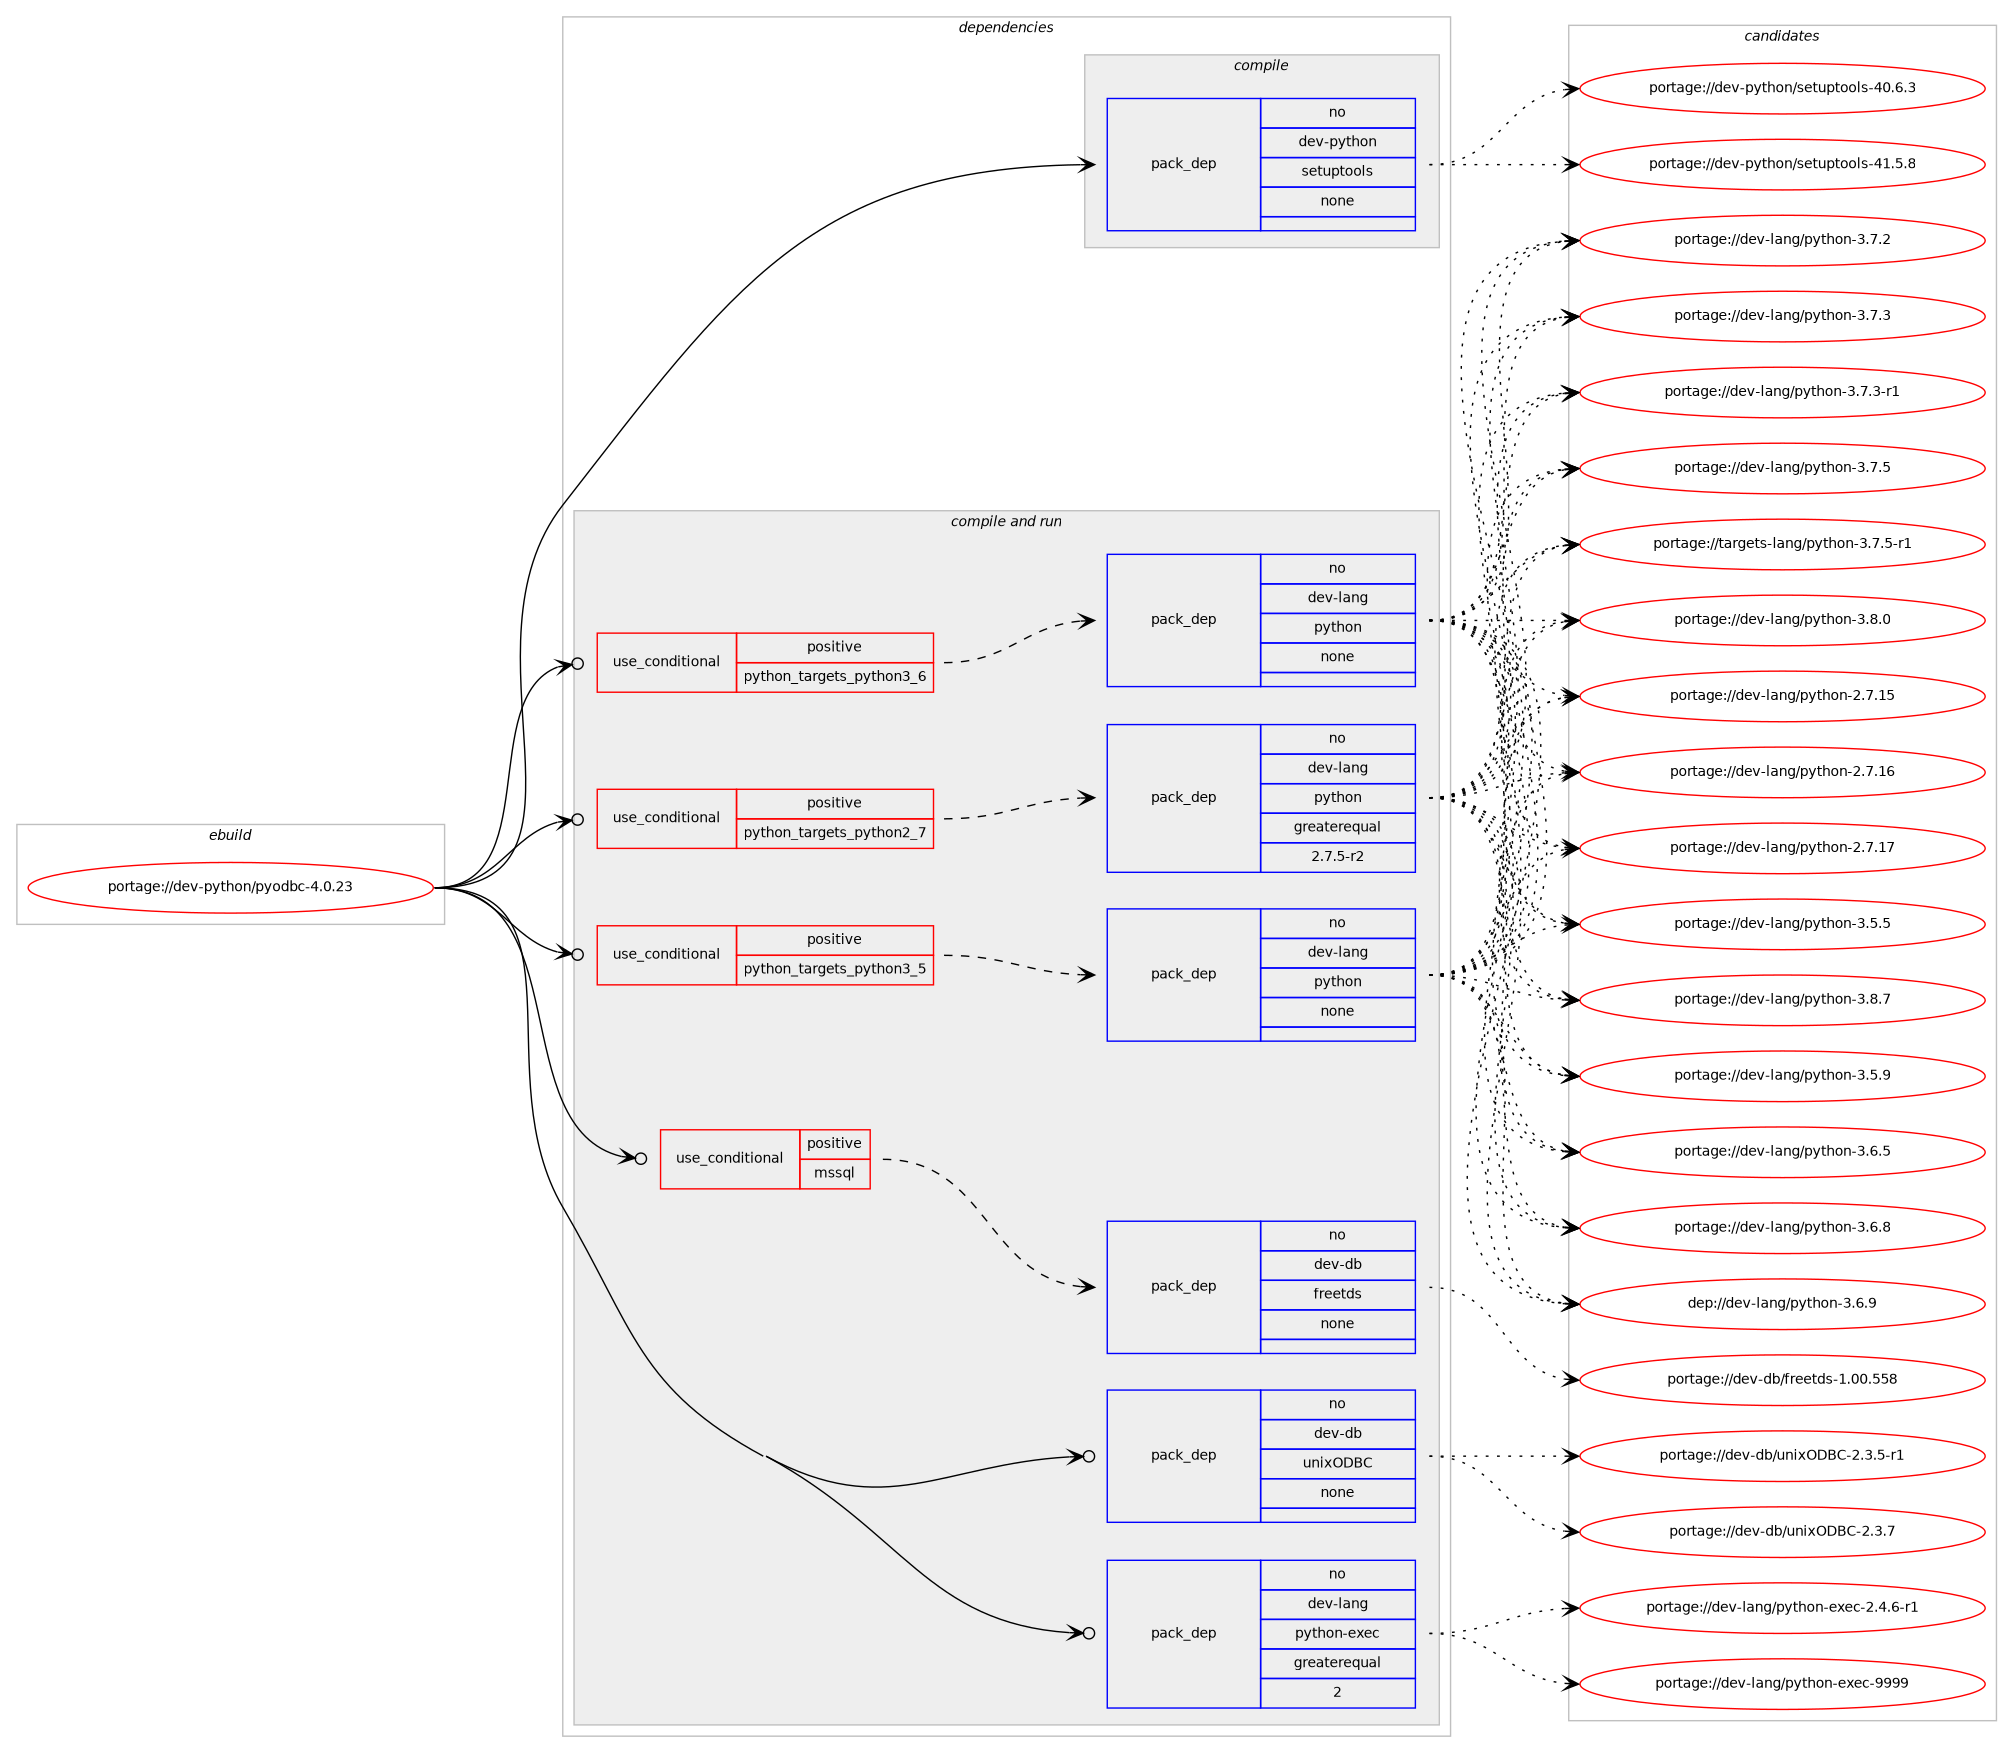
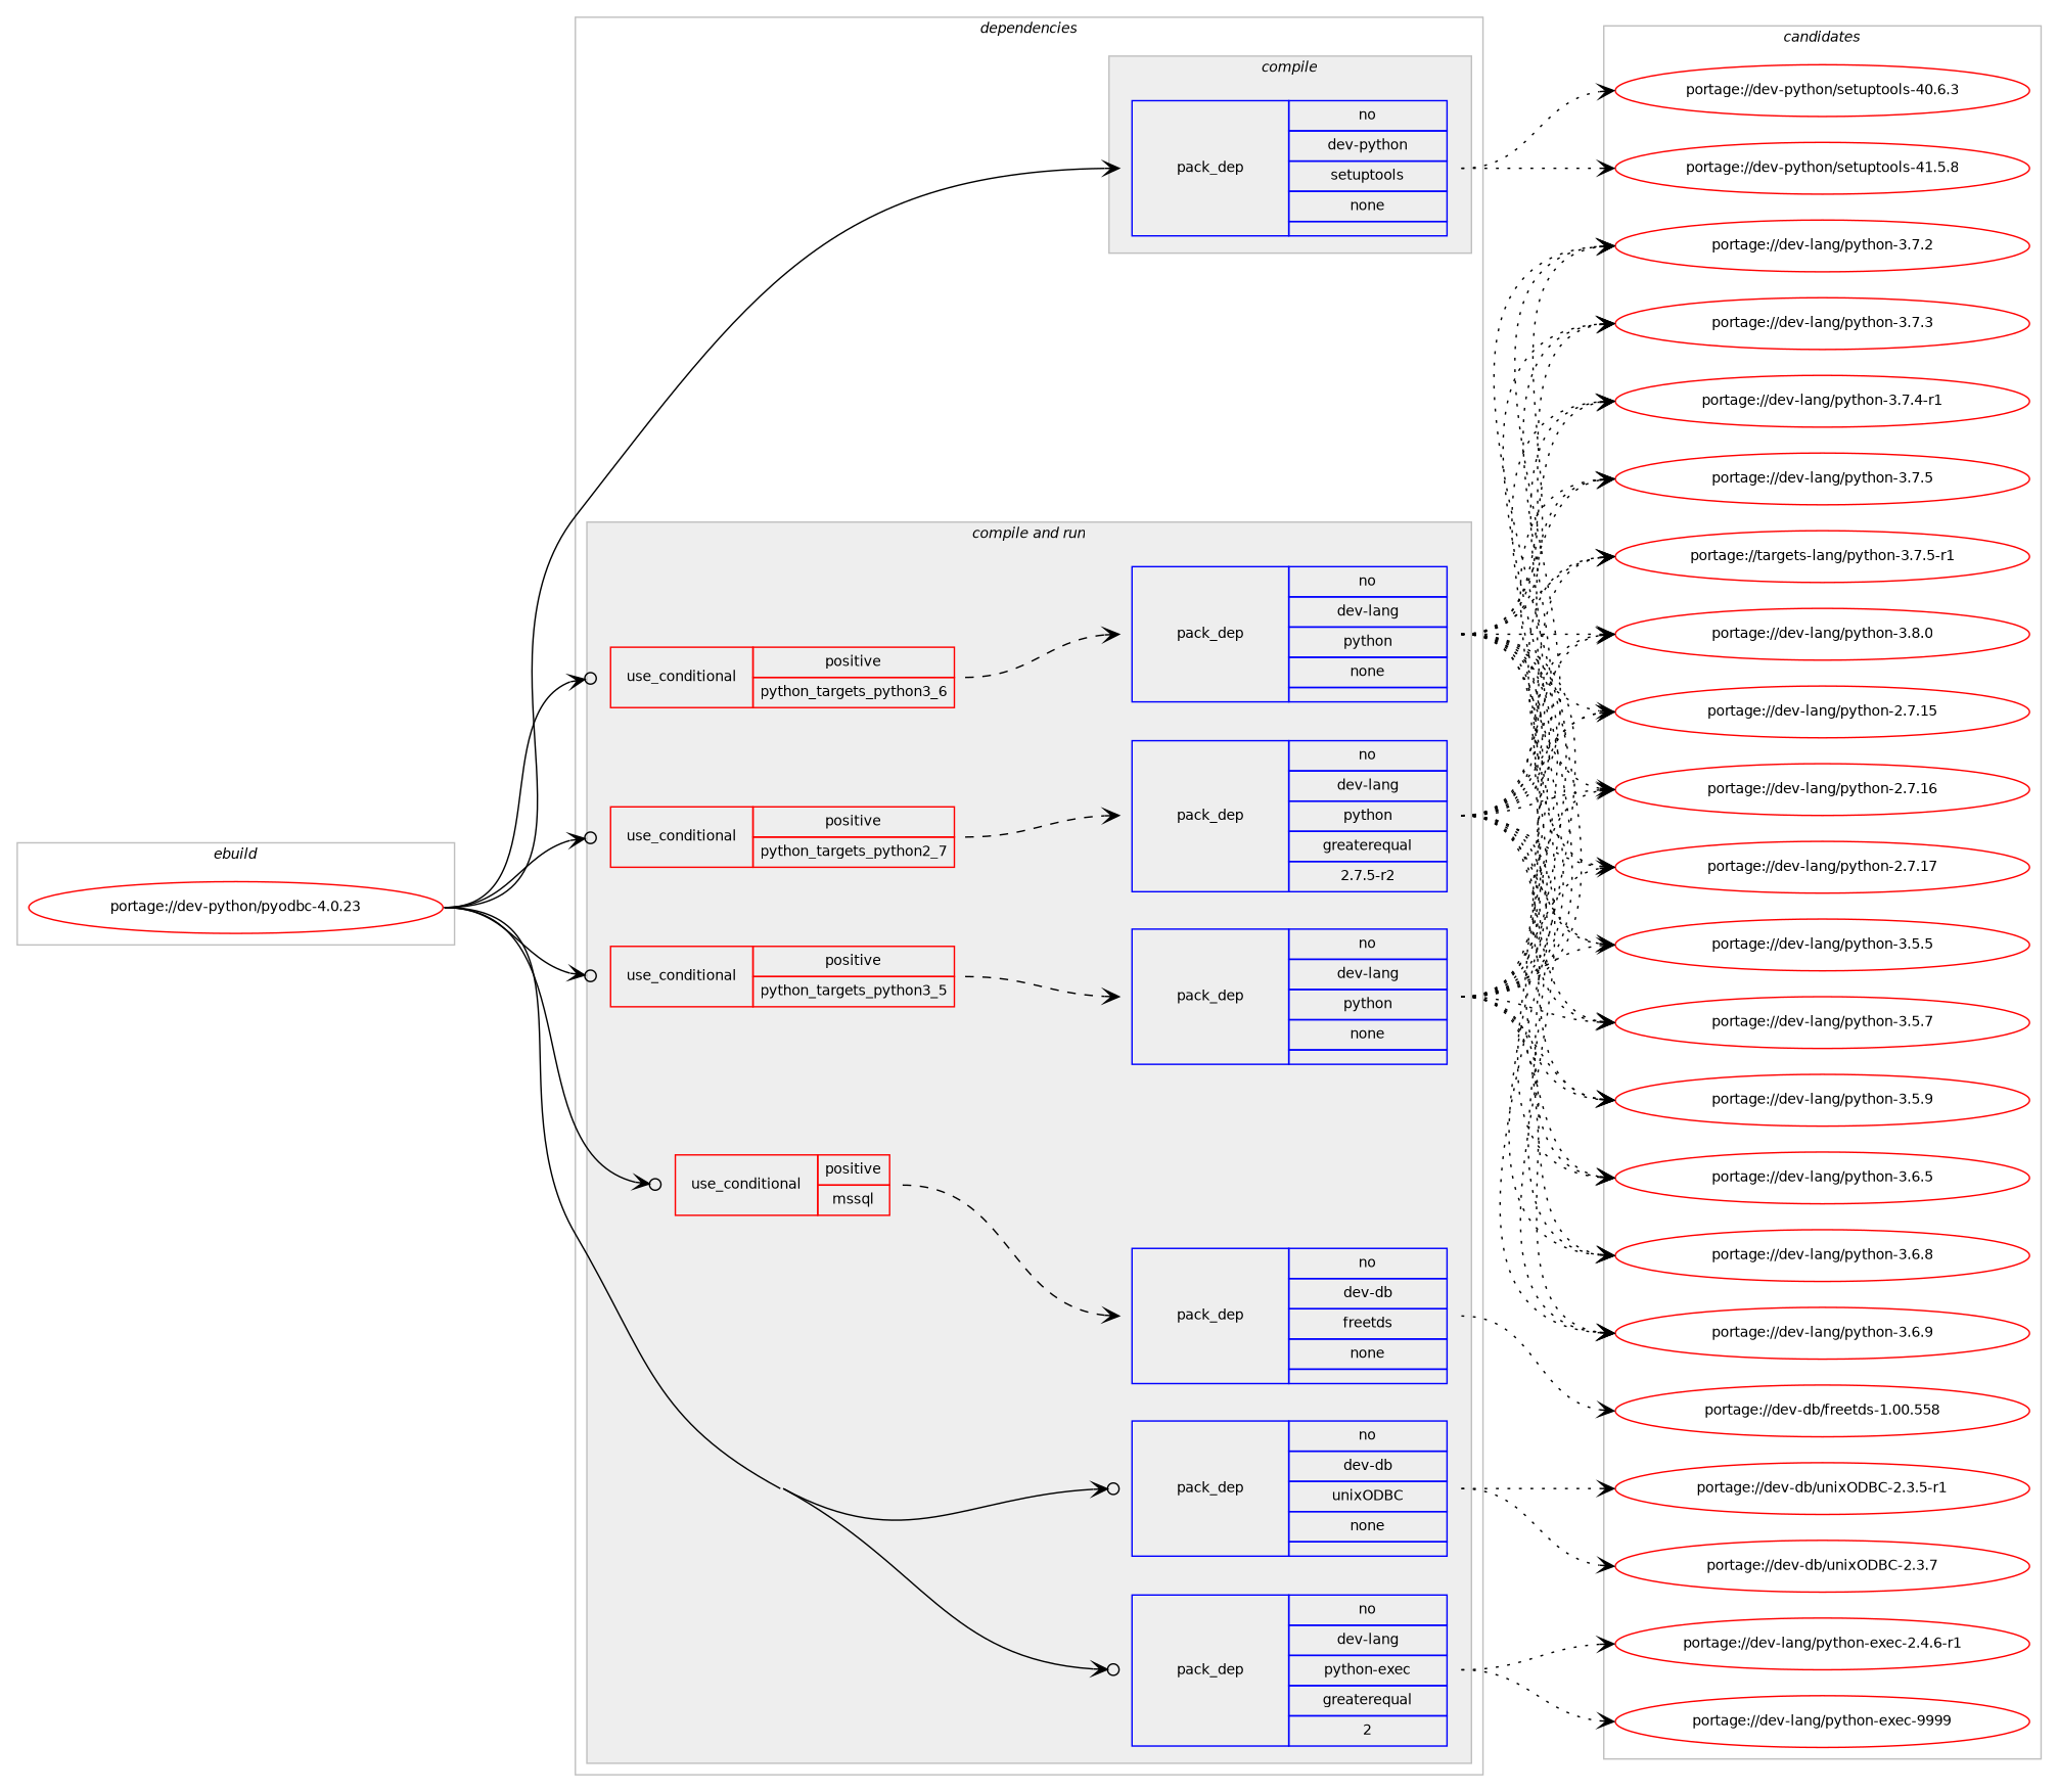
  digraph {
    compound=true
    concentrate=true
    fontname=Helvetica
    fontsize=10
    newrank=true
    rankdir=LR
    ranksep=1.5
    node [color=red fontname=Helvetica fontsize=10]
    edge [arrowhead=vee headport=w style=dotted tailport=e weight=100]
    n1 [label="portage://dev-python/pyodbc-4.0.23" width=4]
    n2 [color=blue label=<<TABLE BORDER="0" CELLBORDER="1" CELLSPACING="0" CELLPADDING="4" WIDTH="220"><TR><TD ROWSPAN="6" CELLPADDING="30">pack_dep</TD></TR><TR><TD WIDTH="110">no</TD></TR><TR><TD>dev-python</TD></TR><TR><TD>setuptools</TD></TR><TR><TD>none</TD></TR><TR><TD></TD></TR></TABLE>> shape=none]
    n3 [color=blue label=<<TABLE BORDER="0" CELLBORDER="1" CELLSPACING="0" CELLPADDING="4" WIDTH="220"><TR><TD ROWSPAN="6" CELLPADDING="30">pack_dep</TD></TR><TR><TD WIDTH="110">no</TD></TR><TR><TD>dev-db</TD></TR><TR><TD>freetds</TD></TR><TR><TD>none</TD></TR><TR><TD></TD></TR></TABLE>> shape=none]
    n4 [label=<<TABLE BORDER="0" CELLBORDER="1" CELLSPACING="0" CELLPADDING="4"><TR><TD ROWSPAN="3" CELLPADDING="10">use_conditional</TD></TR><TR><TD>positive</TD></TR><TR><TD>mssql</TD></TR></TABLE>> shape=none]
    n5 [color=blue label=<<TABLE BORDER="0" CELLBORDER="1" CELLSPACING="0" CELLPADDING="4" WIDTH="220"><TR><TD ROWSPAN="6" CELLPADDING="30">pack_dep</TD></TR><TR><TD WIDTH="110">no</TD></TR><TR><TD>dev-lang</TD></TR><TR><TD>python</TD></TR><TR><TD>greaterequal</TD></TR><TR><TD>2.7.5-r2</TD></TR></TABLE>> shape=none]
    n6 [label=<<TABLE BORDER="0" CELLBORDER="1" CELLSPACING="0" CELLPADDING="4"><TR><TD ROWSPAN="3" CELLPADDING="10">use_conditional</TD></TR><TR><TD>positive</TD></TR><TR><TD>python_targets_python2_7</TD></TR></TABLE>> shape=none]
    n7 [color=blue label=<<TABLE BORDER="0" CELLBORDER="1" CELLSPACING="0" CELLPADDING="4" WIDTH="220"><TR><TD ROWSPAN="6" CELLPADDING="30">pack_dep</TD></TR><TR><TD WIDTH="110">no</TD></TR><TR><TD>dev-lang</TD></TR><TR><TD>python</TD></TR><TR><TD>none</TD></TR><TR><TD></TD></TR></TABLE>> shape=none]
    n8 [label=<<TABLE BORDER="0" CELLBORDER="1" CELLSPACING="0" CELLPADDING="4"><TR><TD ROWSPAN="3" CELLPADDING="10">use_conditional</TD></TR><TR><TD>positive</TD></TR><TR><TD>python_targets_python3_5</TD></TR></TABLE>> shape=none]
    n9 [color=blue label=<<TABLE BORDER="0" CELLBORDER="1" CELLSPACING="0" CELLPADDING="4" WIDTH="220"><TR><TD ROWSPAN="6" CELLPADDING="30">pack_dep</TD></TR><TR><TD WIDTH="110">no</TD></TR><TR><TD>dev-lang</TD></TR><TR><TD>python</TD></TR><TR><TD>none</TD></TR><TR><TD></TD></TR></TABLE>> shape=none]
    n10 [label=<<TABLE BORDER="0" CELLBORDER="1" CELLSPACING="0" CELLPADDING="4"><TR><TD ROWSPAN="3" CELLPADDING="10">use_conditional</TD></TR><TR><TD>positive</TD></TR><TR><TD>python_targets_python3_6</TD></TR></TABLE>> shape=none]
    n11 [color=blue label=<<TABLE BORDER="0" CELLBORDER="1" CELLSPACING="0" CELLPADDING="4" WIDTH="220"><TR><TD ROWSPAN="6" CELLPADDING="30">pack_dep</TD></TR><TR><TD WIDTH="110">no</TD></TR><TR><TD>dev-db</TD></TR><TR><TD>unixODBC</TD></TR><TR><TD>none</TD></TR><TR><TD></TD></TR></TABLE>> shape=none]
    n12 [color=blue label=<<TABLE BORDER="0" CELLBORDER="1" CELLSPACING="0" CELLPADDING="4" WIDTH="220"><TR><TD ROWSPAN="6" CELLPADDING="30">pack_dep</TD></TR><TR><TD WIDTH="110">no</TD></TR><TR><TD>dev-lang</TD></TR><TR><TD>python-exec</TD></TR><TR><TD>greaterequal</TD></TR><TR><TD>2</TD></TR></TABLE>> shape=none]
    n13 [label="portage://dev-python/setuptools-40.6.3" width=4]
    n14 [label="portage://dev-python/setuptools-41.5.8" width=4]
    n15 [label="portage://dev-db/freetds-1.00.558" width=4]
    n16 [label="portage://dev-lang/python-2.7.15" width=4]
    n17 [label="portage://dev-lang/python-2.7.16" width=4]
    n18 [label="portage://dev-lang/python-2.7.17" width=4]
    n19 [label="portage://dev-lang/python-3.5.5" width=4]
-   n20 [label="portage://dev-lang/python-3.8.7" width=4]
+   n20 [label="portage://dev-lang/python-3.5.7" width=4]
    n21 [label="portage://dev-lang/python-3.5.9" width=4]
    n22 [label="portage://dev-lang/python-3.6.5" width=4]
    n23 [label="portage://dev-lang/python-3.6.8" width=4]
-   n24 [label="dep://dev-lang/python-3.6.9" width=4]
+   n24 [label="portage://dev-lang/python-3.6.9" width=4]
    n25 [label="portage://dev-lang/python-3.7.2" width=4]
    n26 [label="portage://dev-lang/python-3.7.3" width=4]
-   n27 [label="portage://dev-lang/python-3.7.3-r1" width=4]
+   n27 [label="portage://dev-lang/python-3.7.4-r1" width=4]
    n28 [label="portage://dev-lang/python-3.7.5" width=4]
    n29 [label="portage://targets-lang/python-3.7.5-r1" width=4]
    n30 [label="portage://dev-lang/python-3.8.0" width=4]
    n31 [label="portage://dev-db/unixODBC-2.3.5-r1" width=4]
    n32 [label="portage://dev-db/unixODBC-2.3.7" width=4]
    n33 [label="portage://dev-lang/python-exec-2.4.6-r1" width=4]
    n34 [label="portage://dev-lang/python-exec-9999" width=4]
    subgraph cluster_1 {
      color=gray
      label=<<i>ebuild</i>>
      rank=same
      n1
    }
    subgraph cluster_2 {
      color=gray
      label=<<i>dependencies</i>>
      subgraph cluster_3 {
        color=gray
        fillcolor="#eeeeee"
        label=<<i>compile</i>>
        style=filled
        subgraph sub_4 {
          color=gray
          fillcolor="#eeeeee"
          label=<<i>compile</i>>
          style=filled
          n2
        }
      }
      subgraph cluster_5 {
        color=gray
        fillcolor="#eeeeee"
        label=<<i>compile and run</i>>
        style=filled
        subgraph sub_6 {
          color=gray
          fillcolor="#eeeeee"
          label=<<i>compile and run</i>>
          style=filled
          n4
          subgraph sub_7 {
            color=gray
            fillcolor="#eeeeee"
            label=<<i>compile and run</i>>
            style=filled
            n3
          }
        }
        subgraph sub_8 {
          color=gray
          fillcolor="#eeeeee"
          label=<<i>compile and run</i>>
          style=filled
          n6
          subgraph sub_9 {
            color=gray
            fillcolor="#eeeeee"
            label=<<i>compile and run</i>>
            style=filled
            n5
          }
        }
        subgraph sub_10 {
          color=gray
          fillcolor="#eeeeee"
          label=<<i>compile and run</i>>
          style=filled
          n8
          subgraph sub_11 {
            color=gray
            fillcolor="#eeeeee"
            label=<<i>compile and run</i>>
            style=filled
            n7
          }
        }
        subgraph sub_12 {
          color=gray
          fillcolor="#eeeeee"
          label=<<i>compile and run</i>>
          style=filled
          n10
          subgraph sub_13 {
            color=gray
            fillcolor="#eeeeee"
            label=<<i>compile and run</i>>
            style=filled
            n9
          }
        }
        subgraph sub_14 {
          color=gray
          fillcolor="#eeeeee"
          label=<<i>compile and run</i>>
          style=filled
          n11
        }
        subgraph sub_15 {
          color=gray
          fillcolor="#eeeeee"
          label=<<i>compile and run</i>>
          style=filled
          n12
        }
      }
      subgraph cluster_16 {
        color=gray
        fillcolor="#eeeeee"
        label=<<i>run</i>>
        style=filled
      }
    }
    subgraph cluster_17 {
      color=gray
      label=<<i>candidates</i>>
      rank=same
      subgraph sub_18 {
        color=black
        label=<<i>candidates</i>>
        nodesep=1
        rank=same
        n13
        n14
      }
      subgraph sub_19 {
        color=black
        label=<<i>candidates</i>>
        nodesep=1
        rank=same
        n15
      }
      subgraph sub_20 {
        color=black
        label=<<i>candidates</i>>
        nodesep=1
        rank=same
        n16
        n17
        n18
        n19
        n20
        n21
        n22
        n23
        n24
        n25
        n26
        n27
        n28
        n29
        n30
      }
      subgraph sub_21 {
        color=black
        label=<<i>candidates</i>>
        nodesep=1
        rank=same
        n16
        n17
        n18
        n19
        n20
        n21
        n22
        n23
        n24
        n25
        n26
        n27
        n28
        n29
        n30
      }
      subgraph sub_22 {
        color=black
        label=<<i>candidates</i>>
        nodesep=1
        rank=same
        n16
        n17
        n18
        n19
        n20
        n21
        n22
        n23
        n24
        n25
        n26
        n27
        n28
        n29
        n30
      }
      subgraph sub_23 {
        color=black
        label=<<i>candidates</i>>
        nodesep=1
        rank=same
        n31
        n32
      }
      subgraph sub_24 {
        color=black
        label=<<i>candidates</i>>
        nodesep=1
        rank=same
        n33
        n34
      }
    }
    n1 -> n2 [style=solid weight=20]
    n1 -> n4 [arrowhead=odotvee style=solid weight=20]
    n1 -> n6 [arrowhead=odotvee style=solid weight=20]
    n1 -> n8 [arrowhead=odotvee style=solid weight=20]
    n1 -> n10 [arrowhead=odotvee style=solid weight=20]
    n1 -> n11 [arrowhead=odotvee style=solid weight=20]
    n1 -> n12 [arrowhead=odotvee style=solid weight=20]
    n2 -> n13
    n2 -> n14
    n3 -> n15
    n4 -> n3 [style=dashed weight=20]
    n5 -> n16
    n5 -> n17
    n5 -> n18
    n5 -> n19
    n5 -> n20
    n5 -> n21
    n5 -> n22
    n5 -> n23
    n5 -> n24
    n5 -> n25
    n5 -> n26
    n5 -> n27
    n5 -> n28
    n5 -> n29
    n5 -> n30
    n6 -> n5 [style=dashed weight=20]
    n7 -> n16
    n7 -> n17
    n7 -> n18
    n7 -> n19
    n7 -> n20
    n7 -> n21
    n7 -> n22
    n7 -> n23
    n7 -> n24
    n7 -> n25
    n7 -> n26
    n7 -> n27
    n7 -> n28
    n7 -> n29
    n7 -> n30
    n8 -> n7 [style=dashed weight=20]
    n9 -> n16
    n9 -> n17
    n9 -> n18
    n9 -> n19
    n9 -> n20
    n9 -> n21
    n9 -> n22
    n9 -> n23
    n9 -> n24
    n9 -> n25
    n9 -> n26
    n9 -> n27
    n9 -> n28
    n9 -> n29
    n9 -> n30
    n10 -> n9 [style=dashed weight=20]
    n11 -> n31
    n11 -> n32
    n12 -> n33
    n12 -> n34
  }
